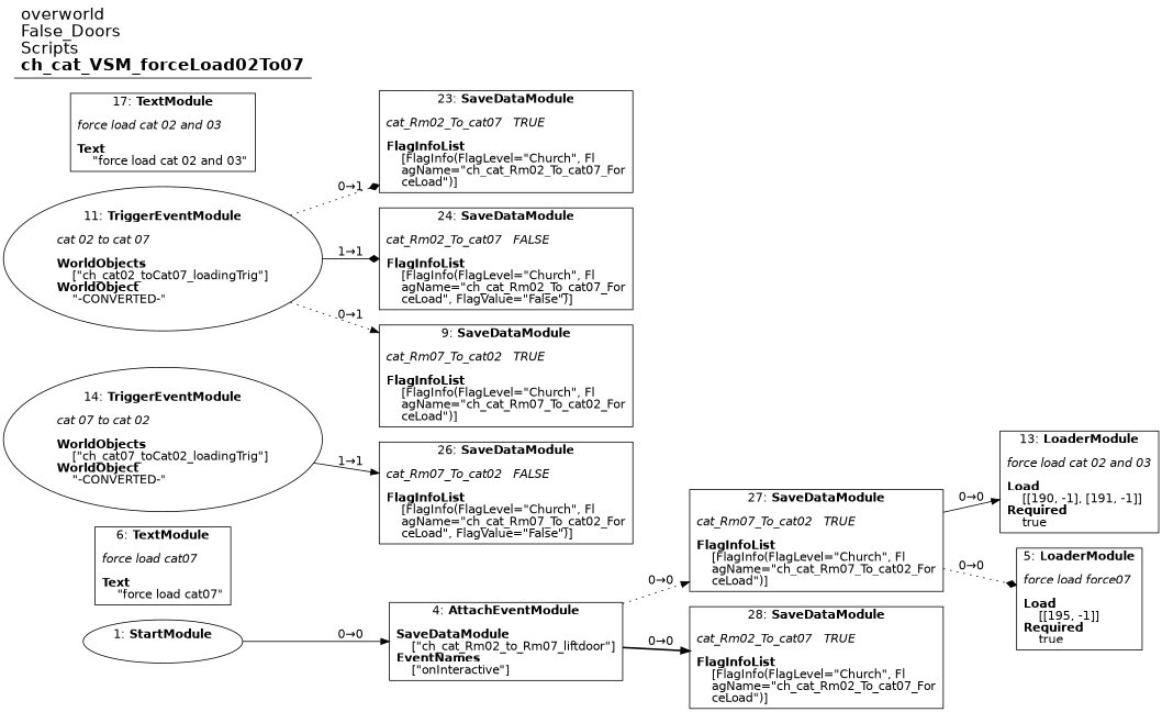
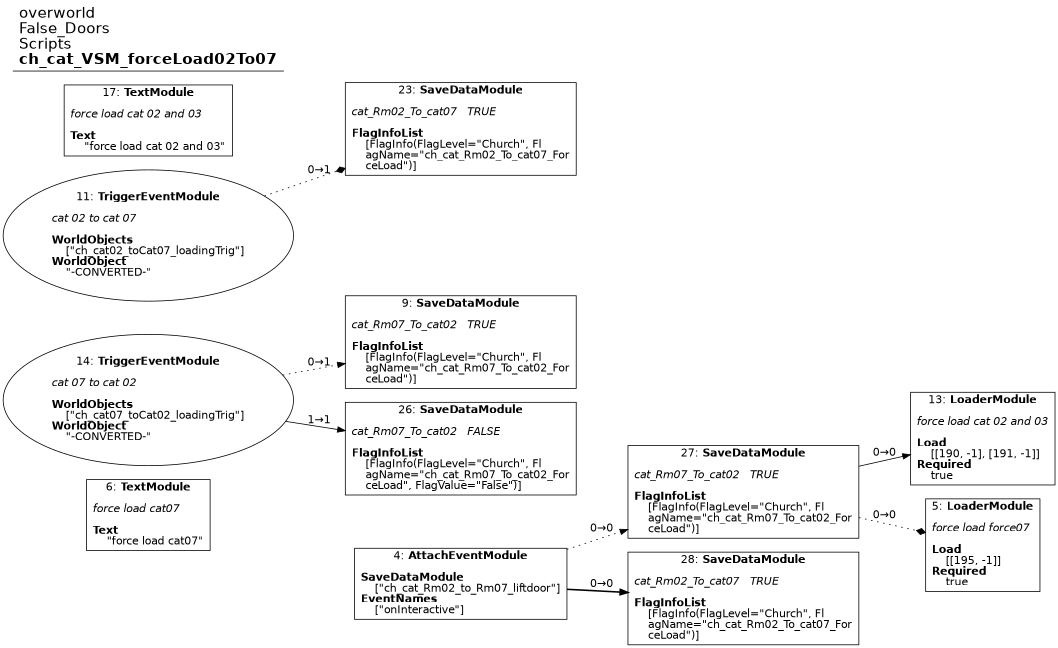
  digraph {
    fontname="DejaVu Sans"
    rankdir=LR
    splines=spline
    node [fontname="DejaVu Sans" shape=box]
    edge [arrowhead=normal fontname="DejaVu Sans" style=solid]
-   n1 [label=<1: <b>StartModule</b><br/><br/>> shape=oval]
    n2 [label=<4: <b>AttachEventModule</b><br/><br/><b>SaveDataModule</b><br align="left"/>    [&quot;ch_cat_Rm02_to_Rm07_liftdoor&quot;]<br align="left"/><b>EventNames</b><br align="left"/>    [&quot;onInteractive&quot;]<br align="left"/>>]
    n3 [label=<27: <b>SaveDataModule</b><br/><br/><i>cat_Rm07_To_cat02   TRUE<br align="left"/></i><br align="left"/><b>FlagInfoList</b><br align="left"/>    [FlagInfo(FlagLevel=&quot;Church&quot;, Fl<br align="left"/>    agName=&quot;ch_cat_Rm07_To_cat02_For<br align="left"/>    ceLoad&quot;)]<br align="left"/>>]
    n4 [label=<28: <b>SaveDataModule</b><br/><br/><i>cat_Rm02_To_cat07   TRUE<br align="left"/></i><br align="left"/><b>FlagInfoList</b><br align="left"/>    [FlagInfo(FlagLevel=&quot;Church&quot;, Fl<br align="left"/>    agName=&quot;ch_cat_Rm02_To_cat07_For<br align="left"/>    ceLoad&quot;)]<br align="left"/>>]
    n5 [label=<13: <b>LoaderModule</b><br/><br/><i>force load cat 02 and 03<br align="left"/></i><br align="left"/><b>Load</b><br align="left"/>    [[190, -1], [191, -1]]<br align="left"/><b>Required</b><br align="left"/>    true<br align="left"/>>]
    n6 [label=<5: <b>LoaderModule</b><br/><br/><i>force load force07<br align="left"/></i><br align="left"/><b>Load</b><br align="left"/>    [[195, -1]]<br align="left"/><b>Required</b><br align="left"/>    true<br align="left"/>>]
    n7 [label=<6: <b>TextModule</b><br/><br/><i>force load cat07<br align="left"/></i><br align="left"/><b>Text</b><br align="left"/>    &quot;force load cat07&quot;<br align="left"/>>]
    n8 [label=<9: <b>SaveDataModule</b><br/><br/><i>cat_Rm07_To_cat02   TRUE<br align="left"/></i><br align="left"/><b>FlagInfoList</b><br align="left"/>    [FlagInfo(FlagLevel=&quot;Church&quot;, Fl<br align="left"/>    agName=&quot;ch_cat_Rm07_To_cat02_For<br align="left"/>    ceLoad&quot;)]<br align="left"/>>]
    n9 [label=<11: <b>TriggerEventModule</b><br/><br/><i>cat 02 to cat 07<br align="left"/></i><br align="left"/><b>WorldObjects</b><br align="left"/>    [&quot;ch_cat02_toCat07_loadingTrig&quot;]<br align="left"/><b>WorldObject</b><br align="left"/>    &quot;-CONVERTED-&quot;<br align="left"/>> shape=oval]
    n10 [label=<23: <b>SaveDataModule</b><br/><br/><i>cat_Rm02_To_cat07   TRUE<br align="left"/></i><br align="left"/><b>FlagInfoList</b><br align="left"/>    [FlagInfo(FlagLevel=&quot;Church&quot;, Fl<br align="left"/>    agName=&quot;ch_cat_Rm02_To_cat07_For<br align="left"/>    ceLoad&quot;)]<br align="left"/>>]
-   n11 [label=<24: <b>SaveDataModule</b><br/><br/><i>cat_Rm02_To_cat07   FALSE<br align="left"/></i><br align="left"/><b>FlagInfoList</b><br align="left"/>    [FlagInfo(FlagLevel=&quot;Church&quot;, Fl<br align="left"/>    agName=&quot;ch_cat_Rm02_To_cat07_For<br align="left"/>    ceLoad&quot;, FlagValue=&quot;False&quot;)]<br align="left"/>>]
    n12 [label=<14: <b>TriggerEventModule</b><br/><br/><i>cat 07 to cat 02<br align="left"/></i><br align="left"/><b>WorldObjects</b><br align="left"/>    [&quot;ch_cat07_toCat02_loadingTrig&quot;]<br align="left"/><b>WorldObject</b><br align="left"/>    &quot;-CONVERTED-&quot;<br align="left"/>> shape=oval]
    n13 [label=<26: <b>SaveDataModule</b><br/><br/><i>cat_Rm07_To_cat02   FALSE<br align="left"/></i><br align="left"/><b>FlagInfoList</b><br align="left"/>    [FlagInfo(FlagLevel=&quot;Church&quot;, Fl<br align="left"/>    agName=&quot;ch_cat_Rm07_To_cat02_For<br align="left"/>    ceLoad&quot;, FlagValue=&quot;False&quot;)]<br align="left"/>>]
    n14 [label=<17: <b>TextModule</b><br/><br/><i>force load cat 02 and 03<br align="left"/></i><br align="left"/><b>Text</b><br align="left"/>    &quot;force load cat 02 and 03&quot;<br align="left"/>>]
    n15 [label=<<font point-size="20">overworld<br align="left"/>False_Doors<br align="left"/>Scripts<br align="left"/><b>ch_cat_VSM_forceLoad02To07</b><br align="left"/></font>> shape=underline]
-   n1 -> n2 [label="0→0"]
    n2 -> n3 [label="0→0" style=dotted]
    n2 -> n4 [label="0→0" style=bold]
    n3 -> n5 [label="0→0"]
    n3 -> n6 [arrowhead=diamond label="0→0" style=dotted]
    n9 -> n10 [arrowhead=diamond label="0→1" style=dotted]
-   n9 -> n11 [arrowhead=diamond label="1→1"]
-   n9 -> n8 [label="0→1" style=dotted]
+   n12 -> n8 [label="0→1" style=dotted]
    n12 -> n13 [label="1→1"]
  }
